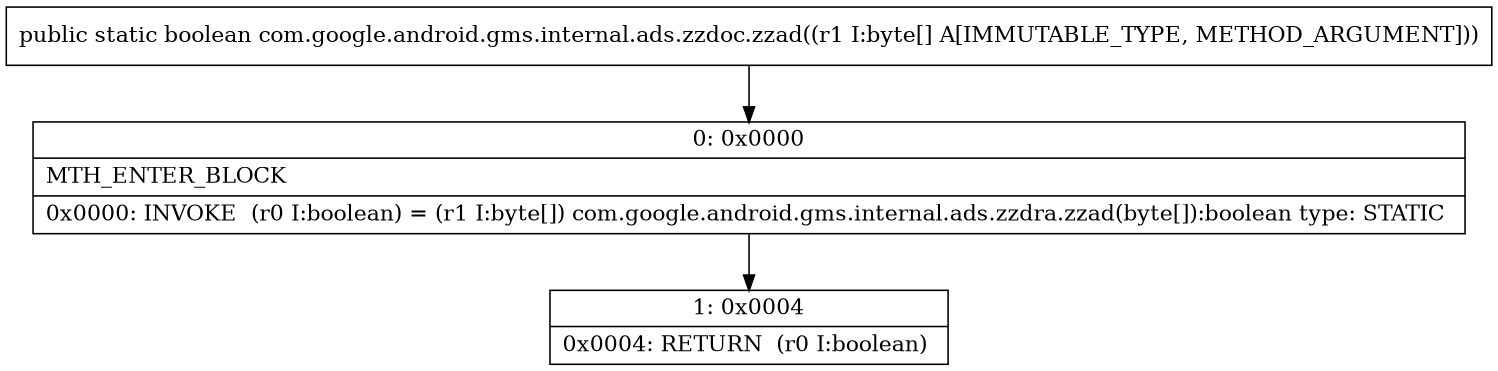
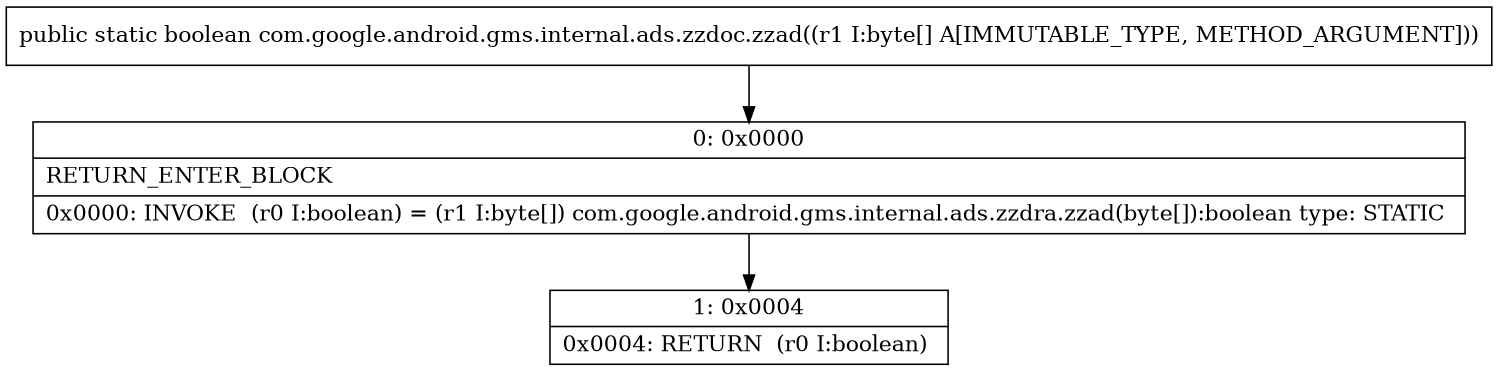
  digraph {
    node [shape=record]
-   n1 [label="{0\:\ 0x0000|MTH_ENTER_BLOCK\l|0x0000: INVOKE  (r0 I:boolean) = (r1 I:byte[]) com.google.android.gms.internal.ads.zzdra.zzad(byte[]):boolean type: STATIC \l}"]
+   n1 [label="{0\:\ 0x0000|RETURN_ENTER_BLOCK\l|0x0000: INVOKE  (r0 I:boolean) = (r1 I:byte[]) com.google.android.gms.internal.ads.zzdra.zzad(byte[]):boolean type: STATIC \l}"]
    n2 [label="{1\:\ 0x0004|0x0004: RETURN  (r0 I:boolean) \l}"]
    n3 [label="{public static boolean com.google.android.gms.internal.ads.zzdoc.zzad((r1 I:byte[] A[IMMUTABLE_TYPE, METHOD_ARGUMENT])) }"]
    n1 -> n2
    n3 -> n1
  }
